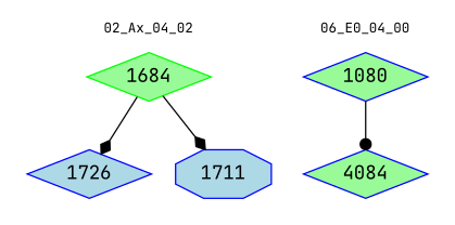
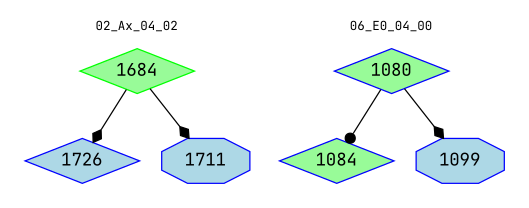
  digraph {
    fontname="JetBrains Mono"
    node [color=blue fillcolor=palegreen fontname="JetBrains Mono" shape=diamond style=filled]
    edge [arrowhead=diamond color=black fontname="JetBrains Mono"]
    n1 [color=green label=1684]
    n2 [fillcolor=lightblue label=1726]
    n3 [fillcolor=lightblue label=1711 shape=octagon]
    n4 [label=1080]
-   n5 [label=4084]
+   n5 [label=1084]
+   n6 [fillcolor=lightblue label=1099 shape=octagon]
    subgraph cluster_1 {
      color=white
      fontsize=10
      label="02_Ax_04_02"
      n1
      n2
      n3
    }
    subgraph cluster_2 {
      color=white
      fontsize=10
      label="06_E0_04_00"
      n4
      n5
+     n6
    }
    n1 -> n2
    n1 -> n3
    n4 -> n5 [arrowhead=dot]
+   n4 -> n6
  }
